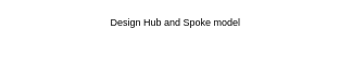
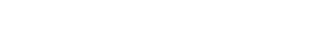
  <mxCell id="0" />
  <mxCell id="1" parent="0" />
- <mxCell id="2" value="Design Hub and Spoke model&lt;div&gt;&lt;br&gt;&lt;/div&gt;" style="text;html=1;whiteSpace=wrap;strokeColor=none;fillColor=none;align=center;verticalAlign=middle;rounded=0;" parent="1" vertex="1"><mxGeometry x="20" y="20" width="390" height="30" as="geometry" /></mxCell>
